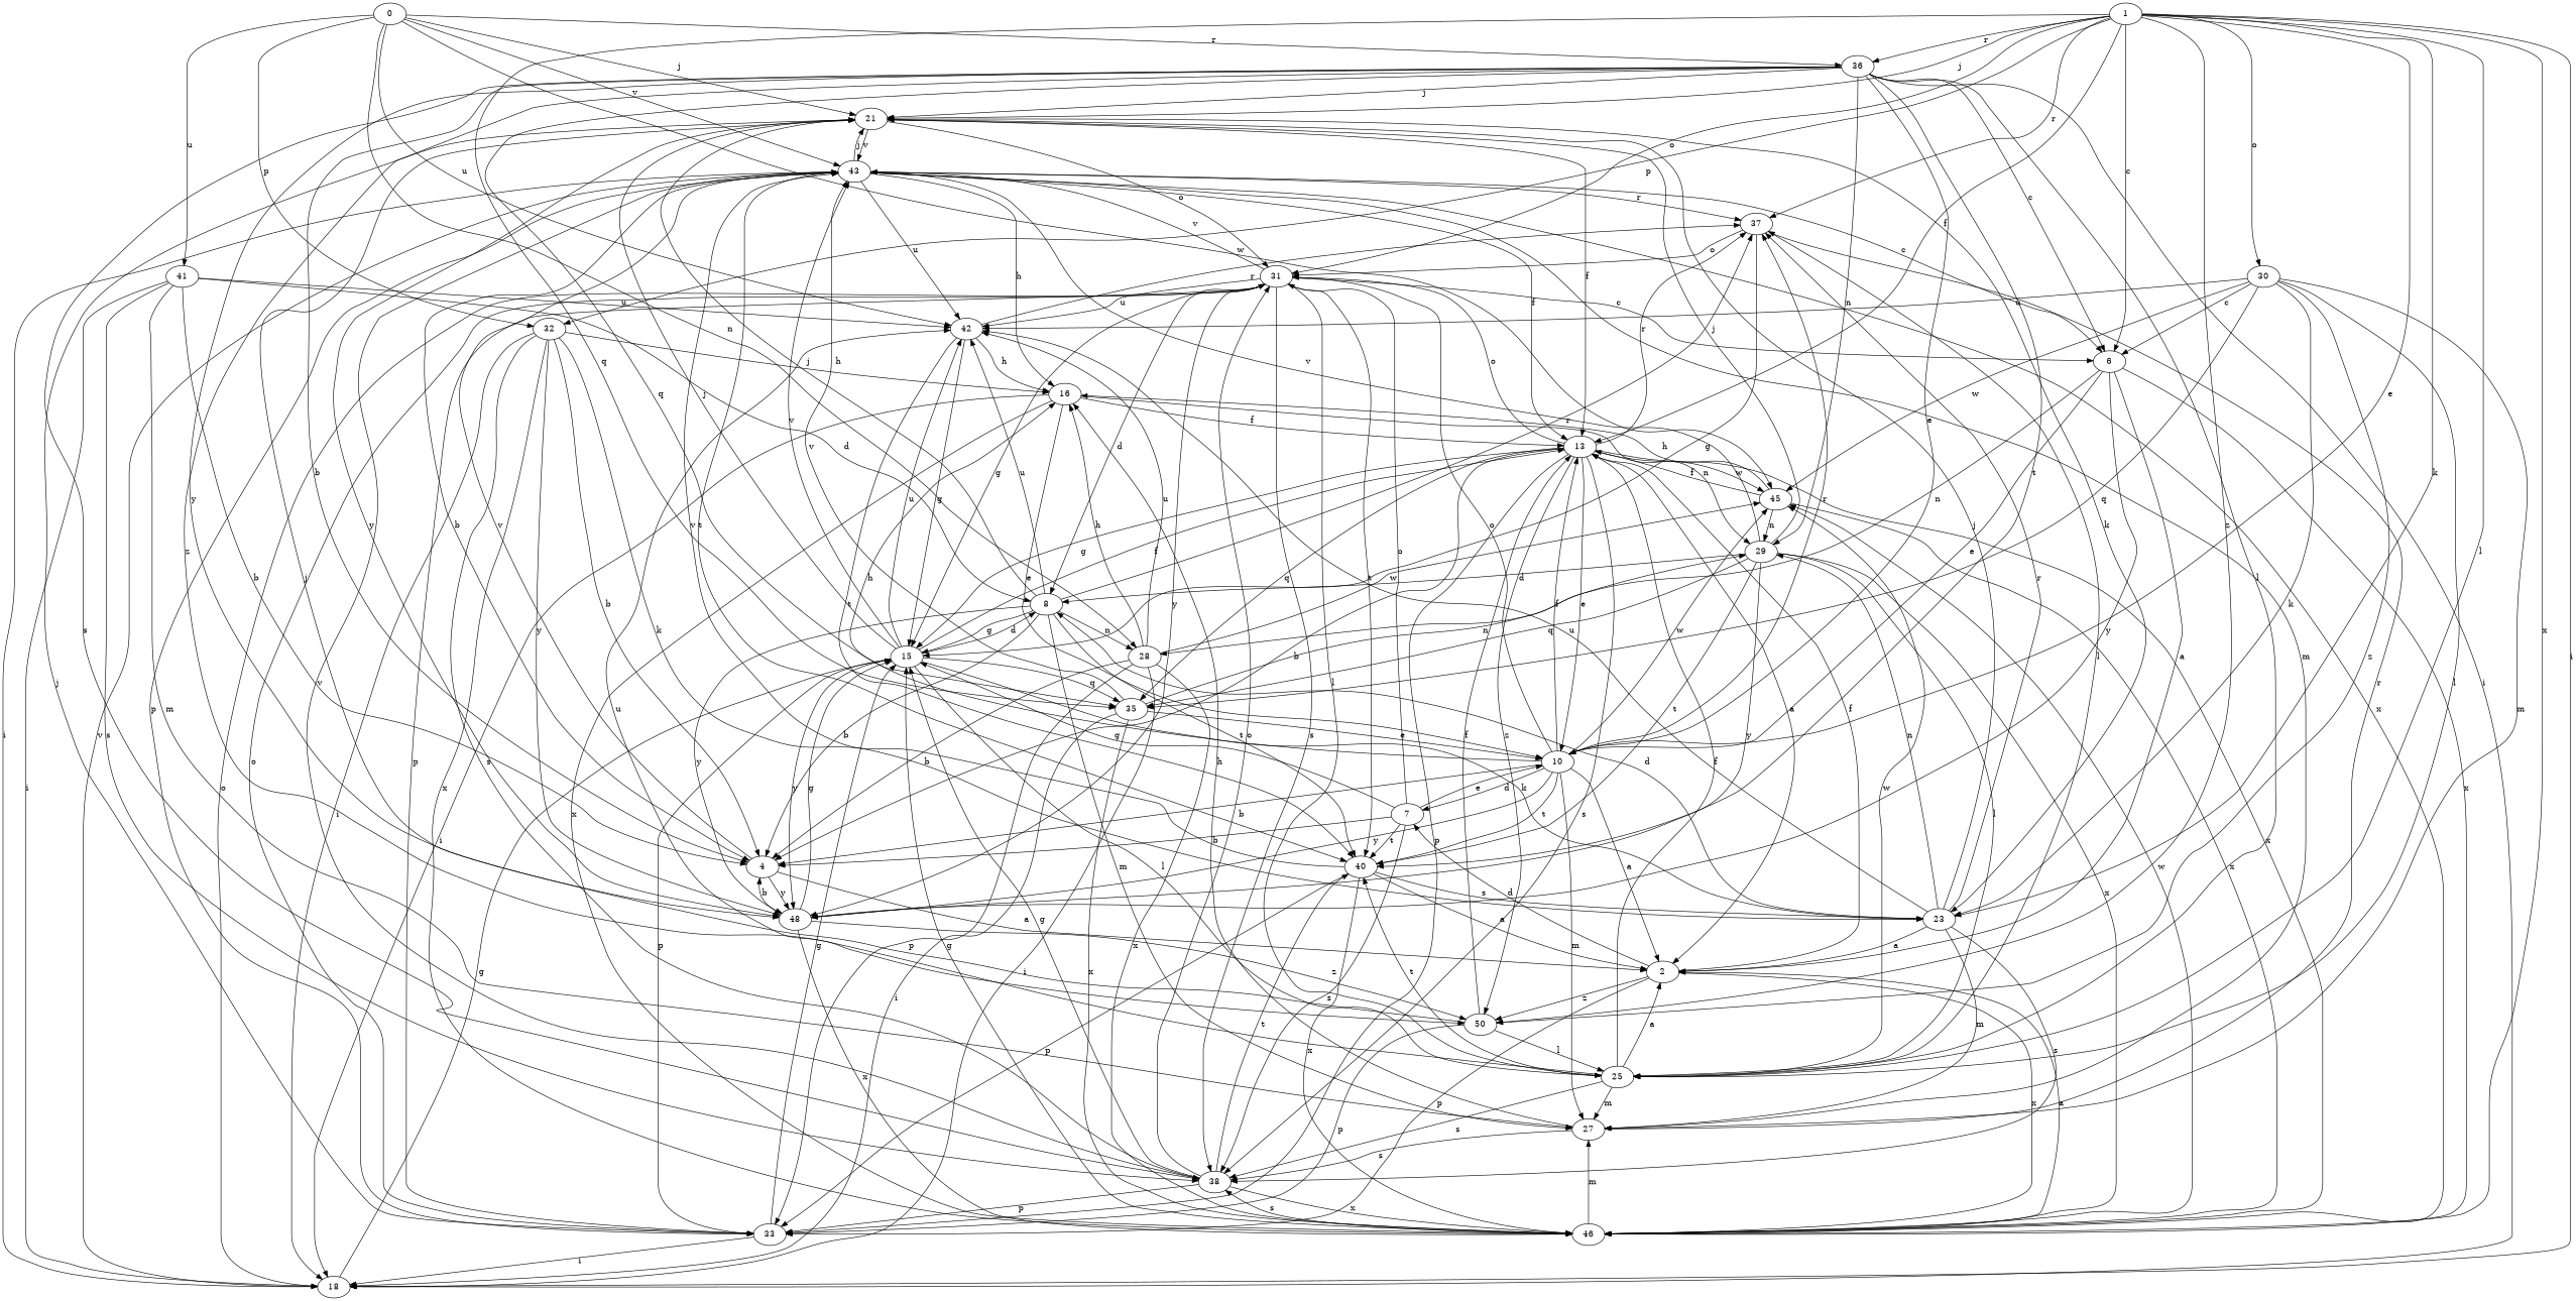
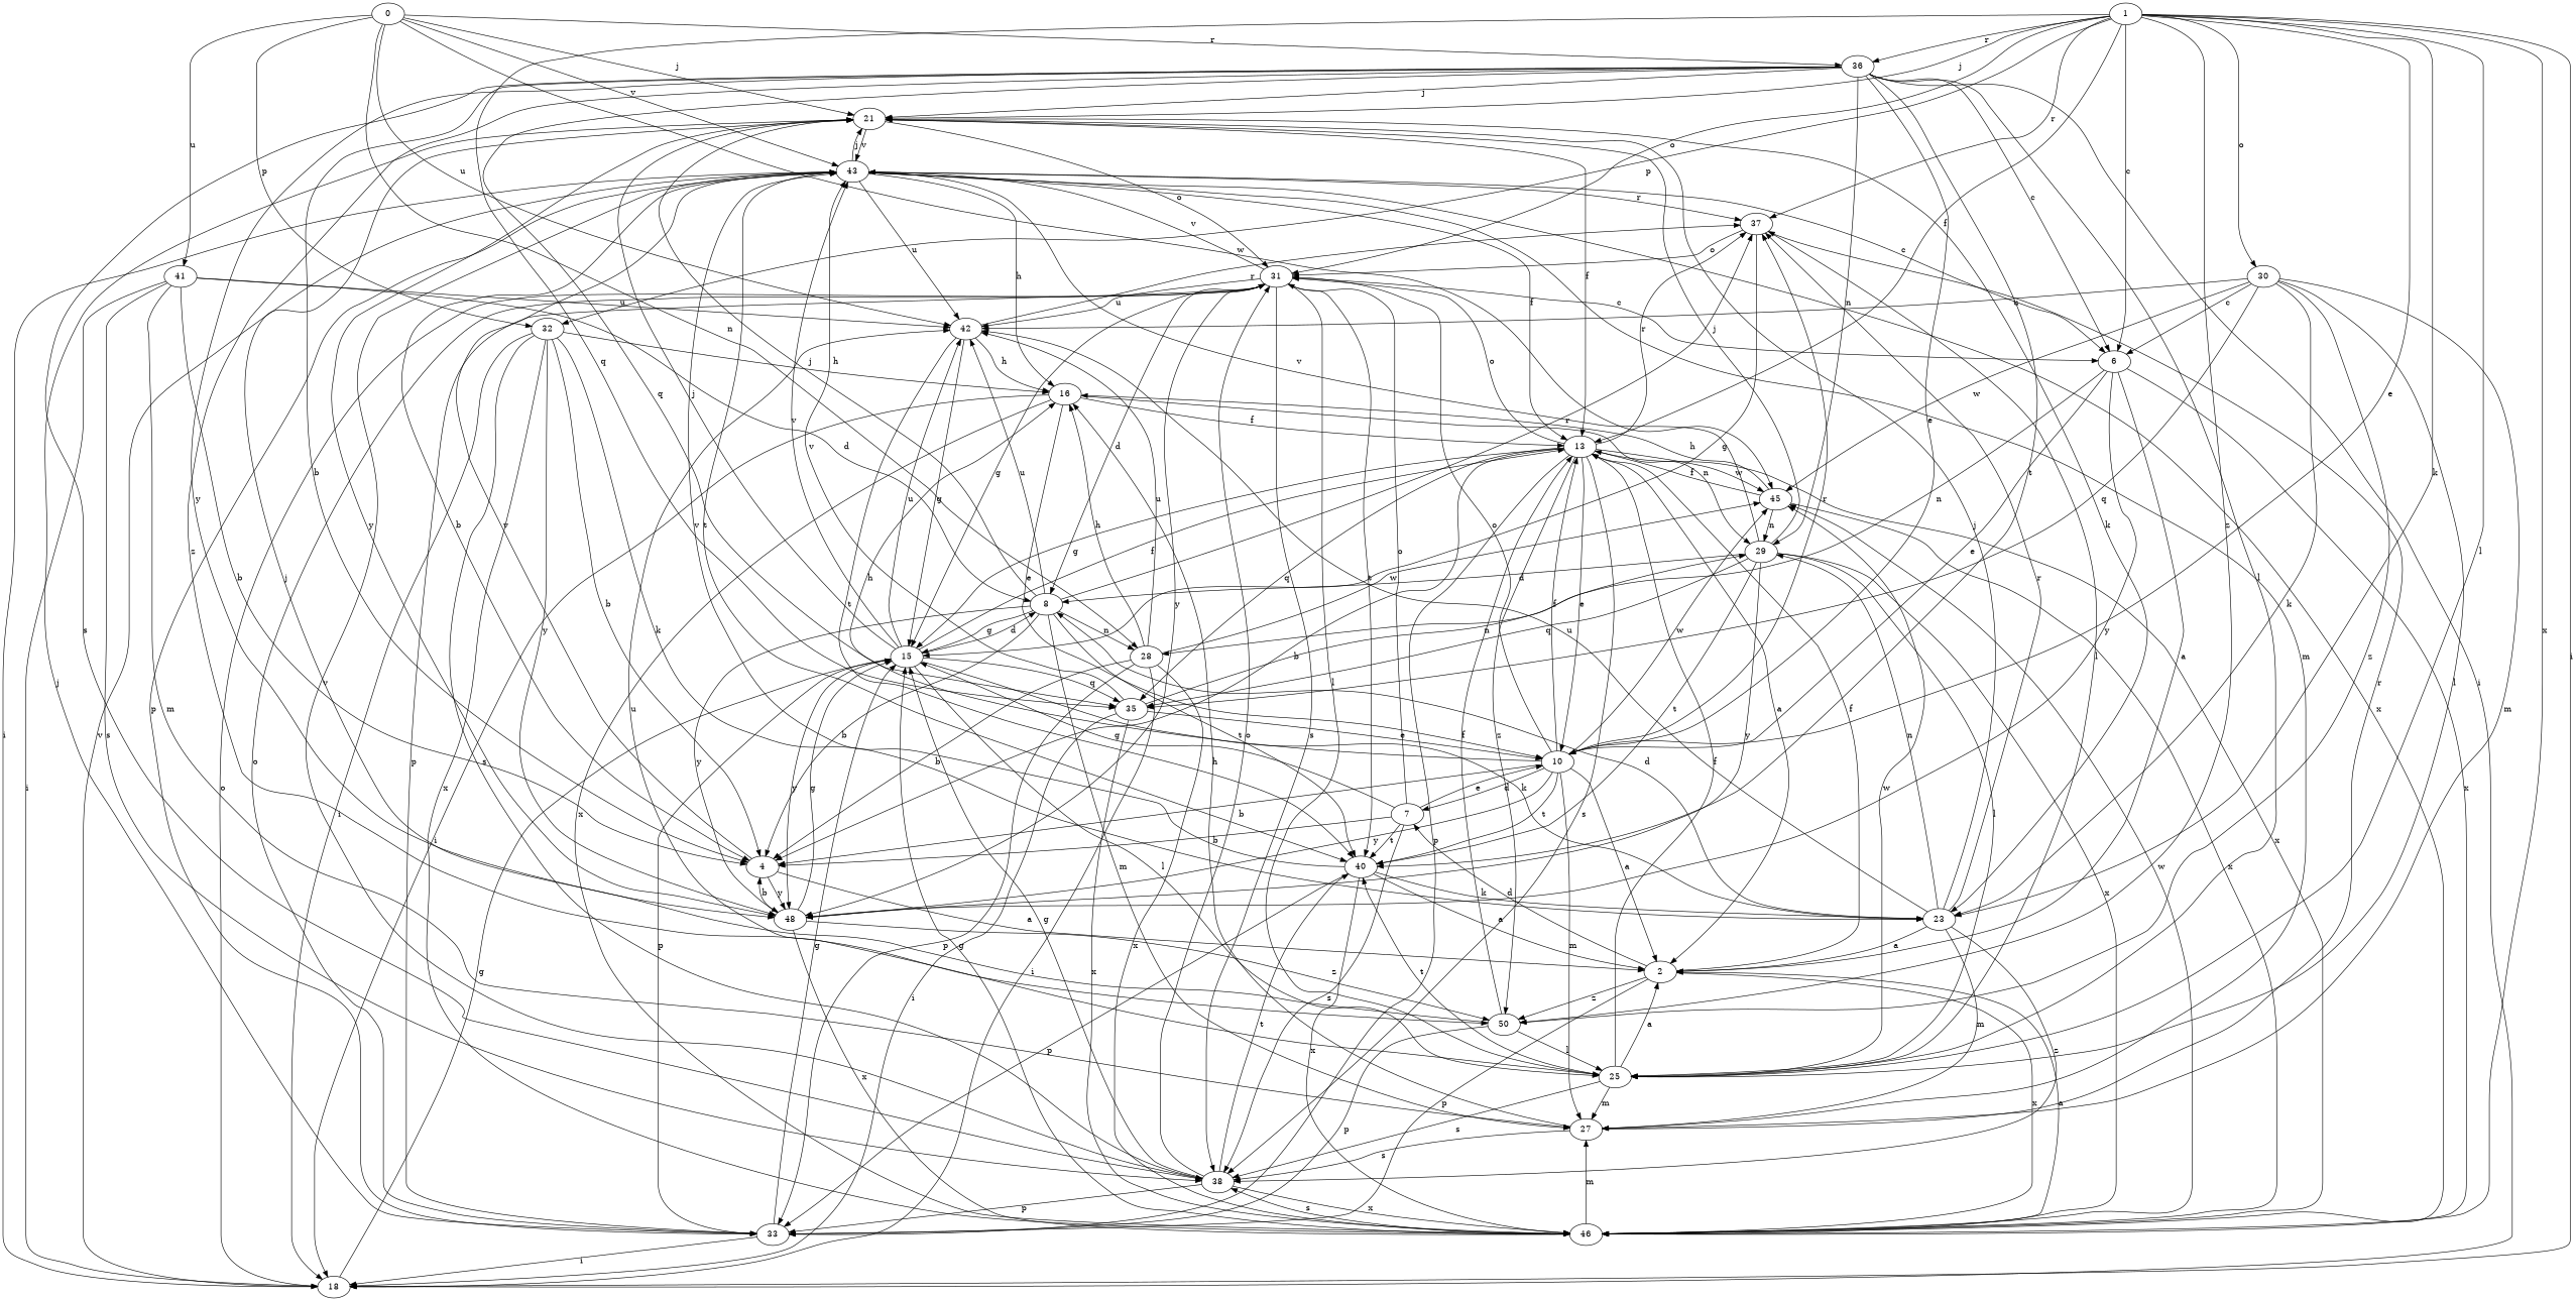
  strict digraph {
    0
    21
    28
    32
    36
    41
    42
    43
    45
    13
    23
    31
    48
    18
    46
    33
    4
    16
    38
    6
    10
    25
    35
    50
    40
    29
    8
    27
    37
    15
    1
    30
    2
    7
    0 -> 21 [label=j]
    0 -> 28 [label=n]
    0 -> 32 [label=p]
    0 -> 36 [label=r]
    0 -> 41 [label=u]
    0 -> 42 [label=u]
    0 -> 43 [label=v]
    0 -> 45 [label=w]
    21 -> 43 [label=v]
    21 -> 13 [label=f]
    21 -> 23 [label=k]
    21 -> 31 [label=o]
    21 -> 48 [label=y]
    28 -> 42 [label=u]
    28 -> 45 [label=w]
    28 -> 18 [label=i]
    28 -> 46 [label=x]
    28 -> 33 [label=p]
    28 -> 4 [label=b]
    28 -> 16 [label=h]
    32 -> 23 [label=k]
    32 -> 48 [label=y]
    32 -> 18 [label=i]
    32 -> 46 [label=x]
    32 -> 4 [label=b]
    32 -> 16 [label=h]
    32 -> 38 [label=s]
    36 -> 21 [label=j]
    36 -> 48 [label=y]
    36 -> 18 [label=i]
    36 -> 4 [label=b]
    36 -> 38 [label=s]
    36 -> 6 [label=c]
    36 -> 10 [label=e]
    36 -> 25 [label=l]
    36 -> 35 [label=q]
    36 -> 50 [label=z]
    36 -> 40 [label=t]
    36 -> 29 [label=n]
    41 -> 42 [label=u]
    41 -> 18 [label=i]
    41 -> 4 [label=b]
    41 -> 38 [label=s]
    41 -> 8 [label=d]
    41 -> 27 [label=m]
    42 -> 16 [label=h]
    42 -> 40 [label=t]
    42 -> 37 [label=r]
    42 -> 15 [label=g]
    43 -> 21 [label=j]
    43 -> 42 [label=u]
    43 -> 13 [label=f]
    43 -> 18 [label=i]
    43 -> 46 [label=x]
    43 -> 33 [label=p]
    43 -> 4 [label=b]
    43 -> 16 [label=h]
    43 -> 6 [label=c]
    43 -> 40 [label=t]
    43 -> 27 [label=m]
    43 -> 37 [label=r]
    45 -> 13 [label=f]
    45 -> 46 [label=x]
    45 -> 16 [label=h]
    45 -> 29 [label=n]
    13 -> 45 [label=w]
    13 -> 31 [label=o]
    13 -> 46 [label=x]
    13 -> 33 [label=p]
    13 -> 4 [label=b]
    13 -> 38 [label=s]
    13 -> 10 [label=e]
    13 -> 35 [label=q]
    13 -> 50 [label=z]
    13 -> 37 [label=r]
    13 -> 15 [label=g]
    13 -> 2 [label=a]
    23 -> 21 [label=j]
    23 -> 42 [label=u]
-   23 -> 38 [label=s]
+   23 -> 38 [label=z]
    23 -> 29 [label=n]
    23 -> 8 [label=d]
    23 -> 27 [label=m]
    23 -> 37 [label=r]
    23 -> 2 [label=a]
    31 -> 42 [label=u]
    31 -> 43 [label=v]
    31 -> 48 [label=y]
    31 -> 33 [label=p]
    31 -> 38 [label=s]
    31 -> 6 [label=c]
    31 -> 25 [label=l]
    31 -> 40 [label=t]
    31 -> 8 [label=d]
    31 -> 15 [label=g]
    48 -> 46 [label=x]
    48 -> 4 [label=b]
    48 -> 50 [label=z]
    48 -> 15 [label=g]
    18 -> 43 [label=v]
    18 -> 31 [label=o]
    18 -> 15 [label=g]
    46 -> 45 [label=w]
    46 -> 38 [label=s]
    46 -> 27 [label=m]
    46 -> 15 [label=g]
    46 -> 2 [label=a]
    33 -> 21 [label=j]
    33 -> 31 [label=o]
    33 -> 18 [label=i]
    33 -> 15 [label=g]
    4 -> 43 [label=v]
    4 -> 48 [label=y]
    4 -> 2 [label=a]
    16 -> 13 [label=f]
    16 -> 18 [label=i]
    16 -> 46 [label=x]
    16 -> 10 [label=e]
    16 -> 29 [label=n]
    38 -> 43 [label=v]
    38 -> 31 [label=o]
    38 -> 46 [label=x]
    38 -> 33 [label=p]
    38 -> 40 [label=t]
    38 -> 15 [label=g]
    6 -> 28 [label=n]
    6 -> 48 [label=y]
    6 -> 46 [label=x]
    6 -> 10 [label=e]
    6 -> 2 [label=a]
    10 -> 45 [label=w]
    10 -> 13 [label=f]
    10 -> 31 [label=o]
    10 -> 48 [label=y]
    10 -> 4 [label=b]
    10 -> 16 [label=h]
    10 -> 40 [label=t]
    10 -> 27 [label=m]
    10 -> 37 [label=r]
    10 -> 2 [label=a]
    10 -> 7 [label=d]
    25 -> 42 [label=u]
    25 -> 45 [label=w]
    25 -> 13 [label=f]
    25 -> 38 [label=s]
    25 -> 40 [label=t]
    25 -> 27 [label=m]
    25 -> 2 [label=a]
    35 -> 43 [label=v]
    35 -> 18 [label=i]
    35 -> 46 [label=x]
    35 -> 10 [label=e]
    35 -> 29 [label=n]
    50 -> 21 [label=j]
    50 -> 13 [label=f]
    50 -> 33 [label=p]
    50 -> 25 [label=l]
    40 -> 43 [label=v]
-   40 -> 23 [label=s]
+   40 -> 23 [label=k]
    40 -> 46 [label=x]
    40 -> 33 [label=p]
    40 -> 2 [label=a]
    29 -> 21 [label=j]
    29 -> 43 [label=v]
    29 -> 48 [label=y]
    29 -> 46 [label=x]
    29 -> 25 [label=l]
    29 -> 35 [label=q]
    29 -> 40 [label=t]
    29 -> 8 [label=d]
    8 -> 21 [label=j]
    8 -> 28 [label=n]
    8 -> 42 [label=u]
    8 -> 48 [label=y]
    8 -> 4 [label=b]
    8 -> 40 [label=t]
    8 -> 27 [label=m]
    8 -> 37 [label=r]
    8 -> 15 [label=g]
    27 -> 16 [label=h]
    27 -> 38 [label=s]
    27 -> 37 [label=r]
    37 -> 31 [label=o]
    37 -> 25 [label=l]
    37 -> 15 [label=g]
    15 -> 21 [label=j]
    15 -> 42 [label=u]
    15 -> 43 [label=v]
    15 -> 13 [label=f]
    15 -> 23 [label=k]
    15 -> 48 [label=y]
    15 -> 33 [label=p]
    15 -> 25 [label=l]
    15 -> 35 [label=q]
    15 -> 8 [label=d]
    1 -> 21 [label=j]
    1 -> 32 [label=p]
    1 -> 36 [label=r]
    1 -> 13 [label=f]
    1 -> 23 [label=k]
    1 -> 31 [label=o]
    1 -> 18 [label=i]
    1 -> 46 [label=x]
    1 -> 6 [label=c]
    1 -> 10 [label=e]
    1 -> 25 [label=l]
    1 -> 35 [label=q]
    1 -> 50 [label=z]
    1 -> 37 [label=r]
    1 -> 30 [label=o]
    30 -> 42 [label=u]
    30 -> 45 [label=w]
    30 -> 23 [label=k]
    30 -> 6 [label=c]
    30 -> 25 [label=l]
    30 -> 35 [label=q]
    30 -> 50 [label=z]
    30 -> 27 [label=m]
    2 -> 13 [label=f]
    2 -> 46 [label=x]
    2 -> 33 [label=p]
    2 -> 50 [label=z]
    2 -> 7 [label=d]
    7 -> 31 [label=o]
    7 -> 4 [label=b]
    7 -> 38 [label=s]
    7 -> 10 [label=e]
    7 -> 40 [label=t]
    7 -> 15 [label=g]
  }
